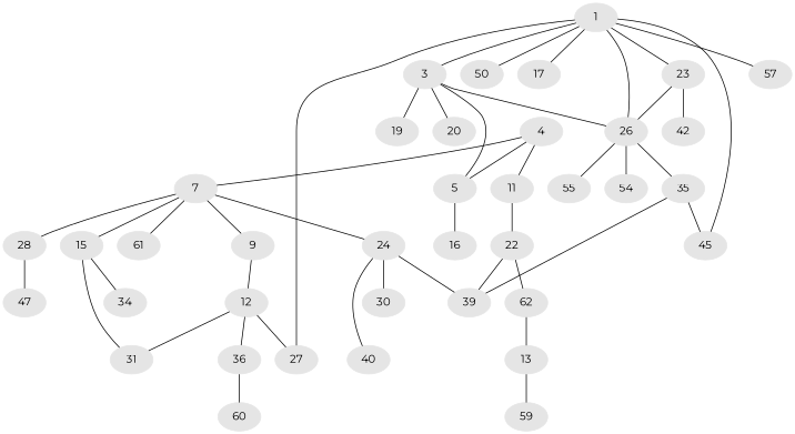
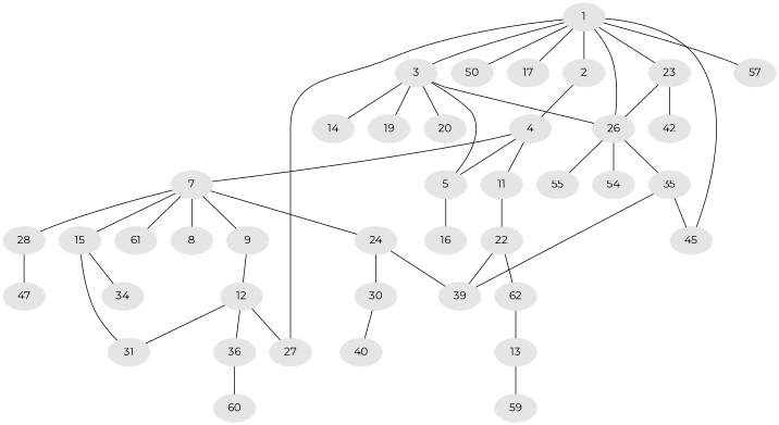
  graph {
    fontname=Montserrat
    node [color=gray90 fontname=Montserrat style=filled]
    edge [fontname=Montserrat]
    1 [super="+25"]
+   2
    3 [super="+6"]
    n4 [label=50 super="+44"]
    17 [super="+38"]
    23 [super="+56"]
    26 [super="+46"]
    27 [super="+41"]
    45
    57
    4
    5 [super="+52"]
+   14
    19
    20
    42
    35 [super="+37"]
    54
    55
    7 [super="+18"]
    11 [super="+21"]
    16 [super="+43"]
+   8
    9
    15 [super="+32"]
    24 [super="+48"]
    28 [super="+50"]
    61
    22 [super="+33"]
    12 [super="+29"]
    31
    34
    39 [super="+58"]
    30 [super="+49"]
    40
    47
    36
    13 [super="+51"]
    59
    62
    60
+   1 -- 2
    1 -- 3
    1 -- n4
    1 -- 17
    1 -- 23
    1 -- 26
    1 -- 27
    1 -- 45
    1 -- 57
+   2 -- 4
    3 -- 26
    3 -- 5
+   3 -- 14
    3 -- 19
    3 -- 20
    23 -- 26
    23 -- 42
    26 -- 35
    26 -- 54
    26 -- 55
    4 -- 5
    4 -- 7
    4 -- 11
    5 -- 16
    35 -- 45
    35 -- 39
+   7 -- 8
    7 -- 9
    7 -- 15
    7 -- 24
    7 -- 28
    7 -- 61
    11 -- 22
    9 -- 12
    15 -- 31
    15 -- 34
    24 -- 39
    24 -- 30 [weight=2]
-   24 -- 40
+   30 -- 40
    28 -- 47
    22 -- 39
    22 -- 62
    12 -- 27
    12 -- 31
    12 -- 36
    36 -- 60
    13 -- 59
    62 -- 13
  }
